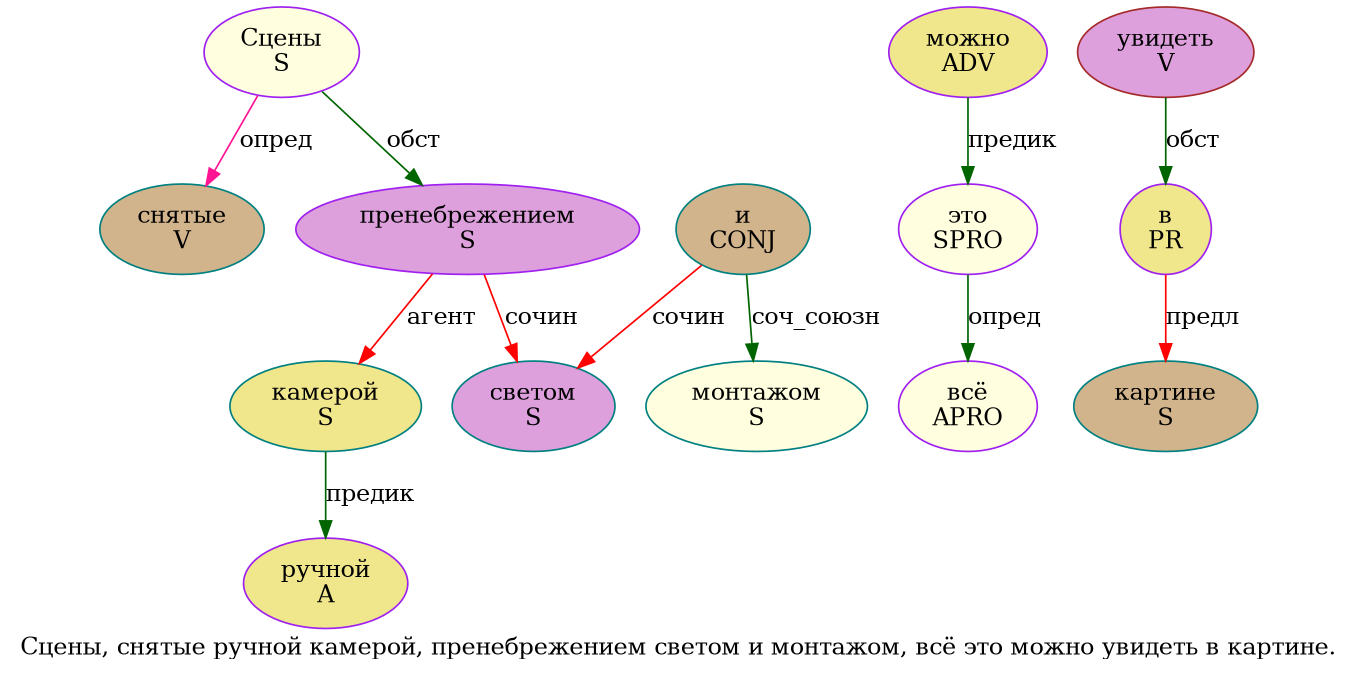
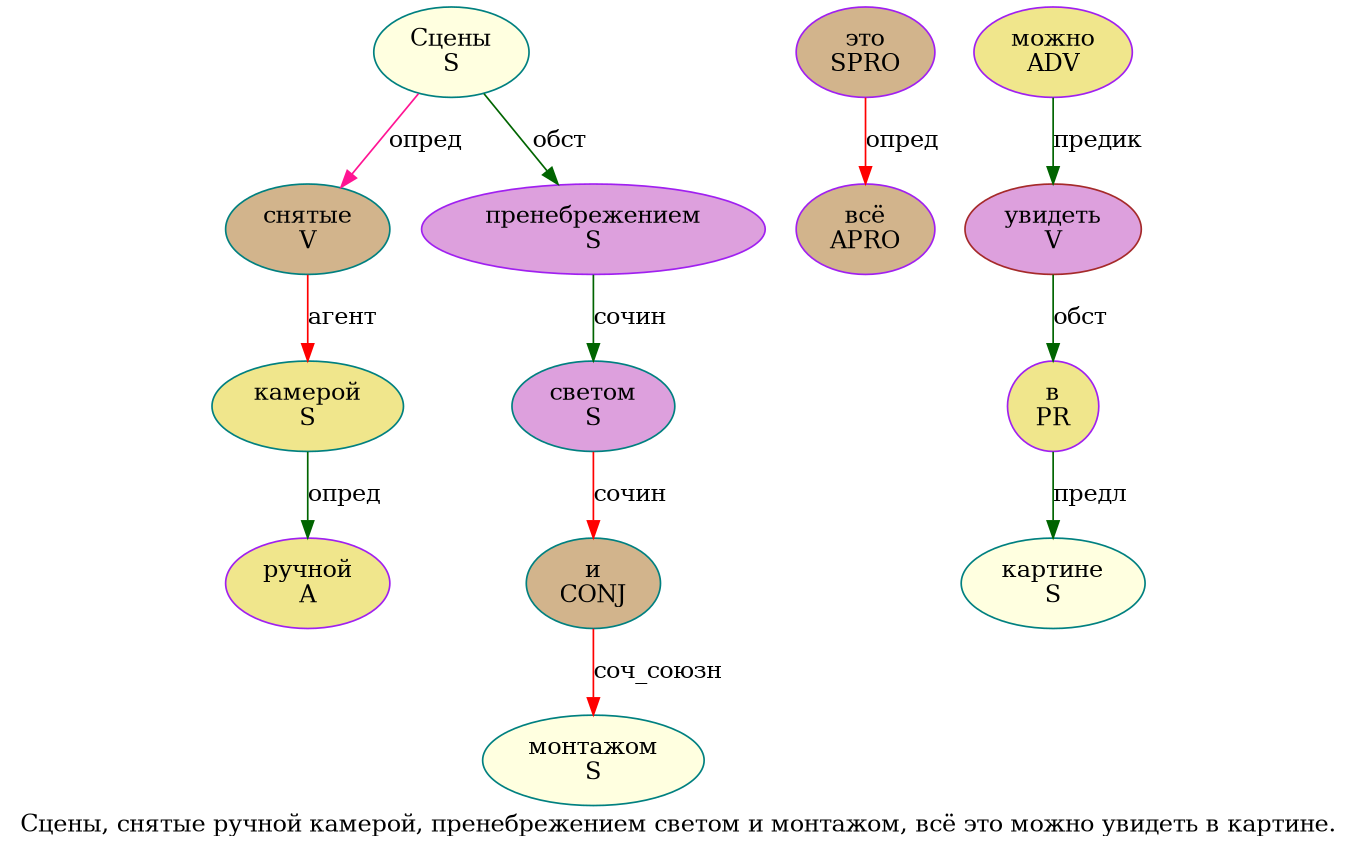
  digraph {
    label="Сцены, снятые ручной камерой, пренебрежением светом и монтажом, всё это можно увидеть в картине."
    node [color=purple fillcolor=tan penwidth=1 shape=ellipse style=filled]
    edge [color=darkgreen]
-   n1 [fillcolor=lightyellow label="Сцены\nS"]
+   n1 [color=teal fillcolor=lightyellow label="Сцены\nS"]
    n2 [color=teal label="снятые\nV"]
    n3 [fillcolor=plum label="пренебрежением\nS"]
    n4 [color=teal fillcolor=khaki label="камерой\nS"]
    n5 [fillcolor=khaki label="ручной\nA"]
    n6 [color=teal fillcolor=plum label="светом\nS"]
    n7 [color=teal label="и\nCONJ"]
    n8 [color=teal fillcolor=lightyellow label="монтажом\nS"]
-   n9 [fillcolor=lightyellow label="всё\nAPRO"]
-   n10 [fillcolor=lightyellow label="это\nSPRO"]
+   n9 [label="всё\nAPRO"]
+   n10 [label="это\nSPRO"]
    n11 [fillcolor=khaki label="можно\nADV"]
    n12 [color=brown fillcolor=plum label="увидеть\nV"]
    n13 [fillcolor=khaki label="в\nPR"]
-   n14 [color=teal label="картине\nS"]
+   n14 [color=teal fillcolor=lightyellow label="картине\nS"]
    n1 -> n2 [color=deeppink label="опред"]
    n1 -> n3 [label="обст"]
-   n3 -> n4 [color=red label="агент"]
-   n3 -> n6 [color=red label="сочин"]
-   n4 -> n5 [label="предик"]
-   n7 -> n6 [color=red label="сочин"]
-   n7 -> n8 [label="соч_союзн"]
-   n10 -> n9 [label="опред"]
-   n11 -> n10 [label="предик"]
+   n2 -> n4 [color=red label="агент"]
+   n3 -> n6 [label="сочин"]
+   n4 -> n5 [label="опред"]
+   n6 -> n7 [color=red label="сочин"]
+   n7 -> n8 [color=red label="соч_союзн"]
+   n10 -> n9 [color=red label="опред"]
+   n11 -> n12 [label="предик"]
    n12 -> n13 [label="обст"]
-   n13 -> n14 [color=red label="предл"]
+   n13 -> n14 [label="предл"]
  }
